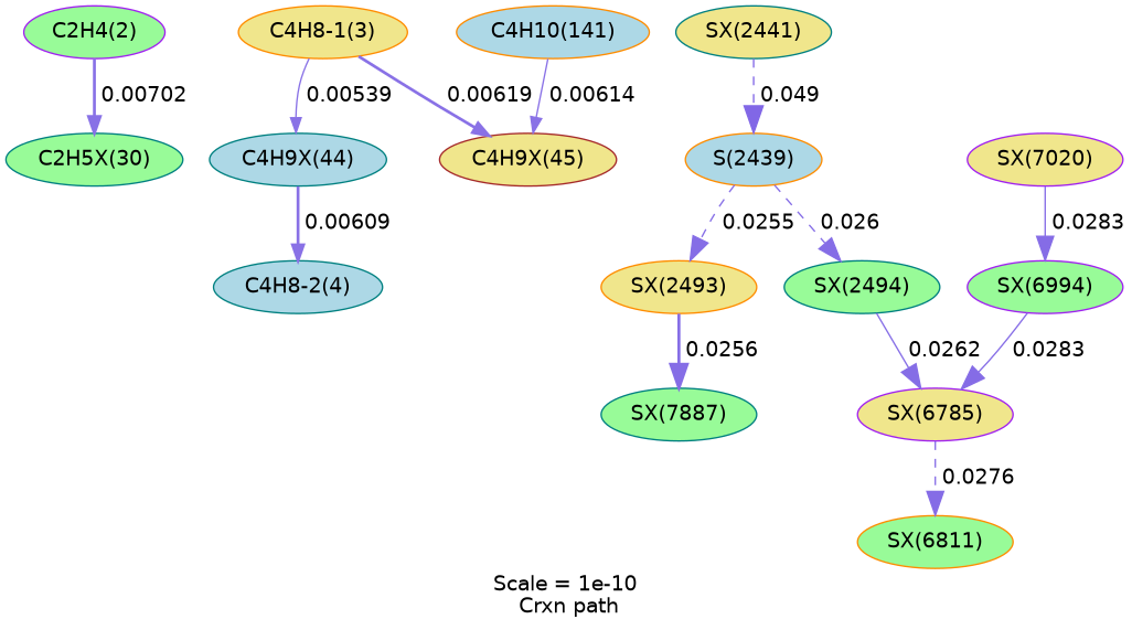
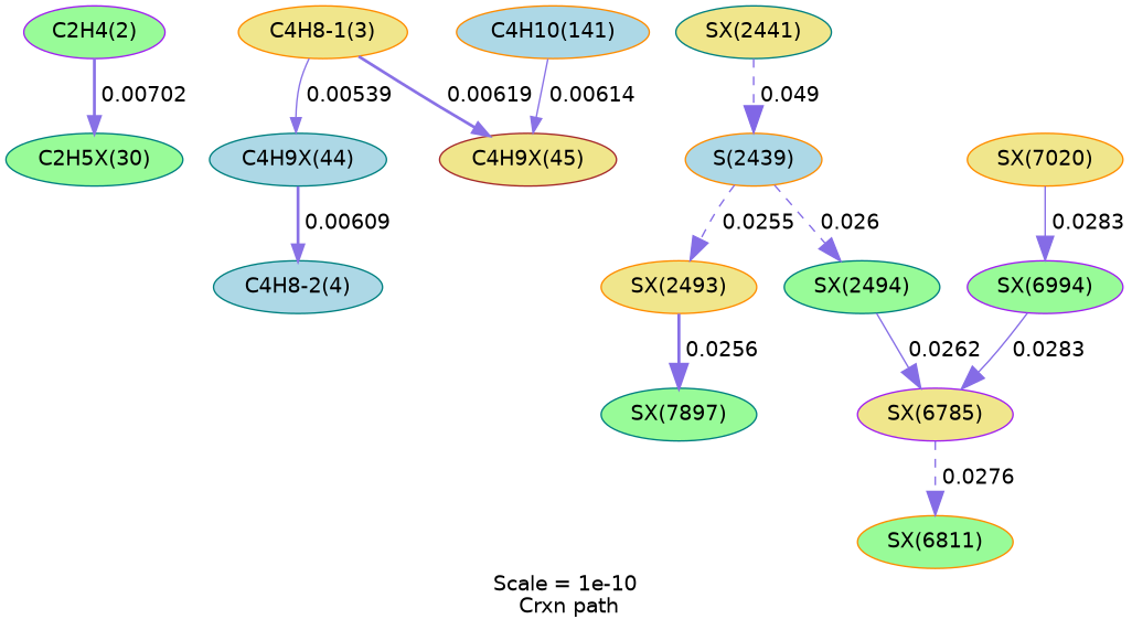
  digraph {
    fontname=Helvetica
    label="Scale = 1e-10\l Crxn path"
    node [color=teal fillcolor=palegreen fontname=Helvetica style=filled]
    edge [arrowsize=1.62 color="0.7, 0.526, 0.9" fontname=Helvetica style=solid]
    n1 [color=purple label="C2H4(2)"]
    n2 [label="C2H5X(30)"]
    n3 [color=brown fillcolor=khaki label="C4H9X(45)"]
    n4 [color=darkorange fillcolor=khaki label="C4H8-1(3)"]
    n5 [fillcolor=lightblue label="C4H9X(44)"]
    n6 [fillcolor=lightblue label="C4H8-2(4)"]
    n7 [color=darkorange fillcolor=lightblue label="C4H10(141)"]
    n8 [fillcolor=khaki label="SX(2441)"]
    n9 [color=darkorange fillcolor=lightblue label="S(2439)"]
    n10 [label="SX(2494)"]
    n11 [color=darkorange fillcolor=khaki label="SX(2493)"]
    n12 [color=purple fillcolor=khaki label="SX(6785)"]
-   n13 [label="SX(7887)"]
+   n13 [label="SX(7897)"]
    n14 [color=darkorange label="SX(6811)"]
    n15 [color=purple label="SX(6994)"]
-   n16 [color=purple fillcolor=khaki label="SX(7020)"]
+   n16 [color=darkorange fillcolor=khaki label="SX(7020)"]
    n1 -> n2 [arrowsize=1.13 color="0.7, 0.507, 0.9" label=" 0.00702" style=bold]
    n4 -> n3 [arrowsize=1.08 color="0.7, 0.506, 0.9" label=" 0.00619" style=bold]
    n4 -> n5 [arrowsize=1.03 color="0.7, 0.505, 0.9" label=" 0.00539"]
    n5 -> n6 [arrowsize=1.07 color="0.7, 0.506, 0.9" label=" 0.00609" style=bold]
    n7 -> n3 [arrowsize=1.08 color="0.7, 0.506, 0.9" label=" 0.00614"]
    n8 -> n9 [arrowsize=1.86 color="0.7, 0.549, 0.9" label=" 0.049" style=dashed]
    n9 -> n10 [label=" 0.026" style=dashed]
    n9 -> n11 [label=" 0.0255" style=dashed]
    n10 -> n12 [arrowsize=1.63 label=" 0.0262"]
    n11 -> n13 [label=" 0.0256" style=bold]
    n12 -> n14 [arrowsize=1.64 color="0.7, 0.528, 0.9" label=" 0.0276" style=dashed]
    n15 -> n12 [arrowsize=1.65 color="0.7, 0.528, 0.9" label=" 0.0283"]
    n16 -> n15 [arrowsize=1.65 color="0.7, 0.528, 0.9" label=" 0.0283"]
  }
